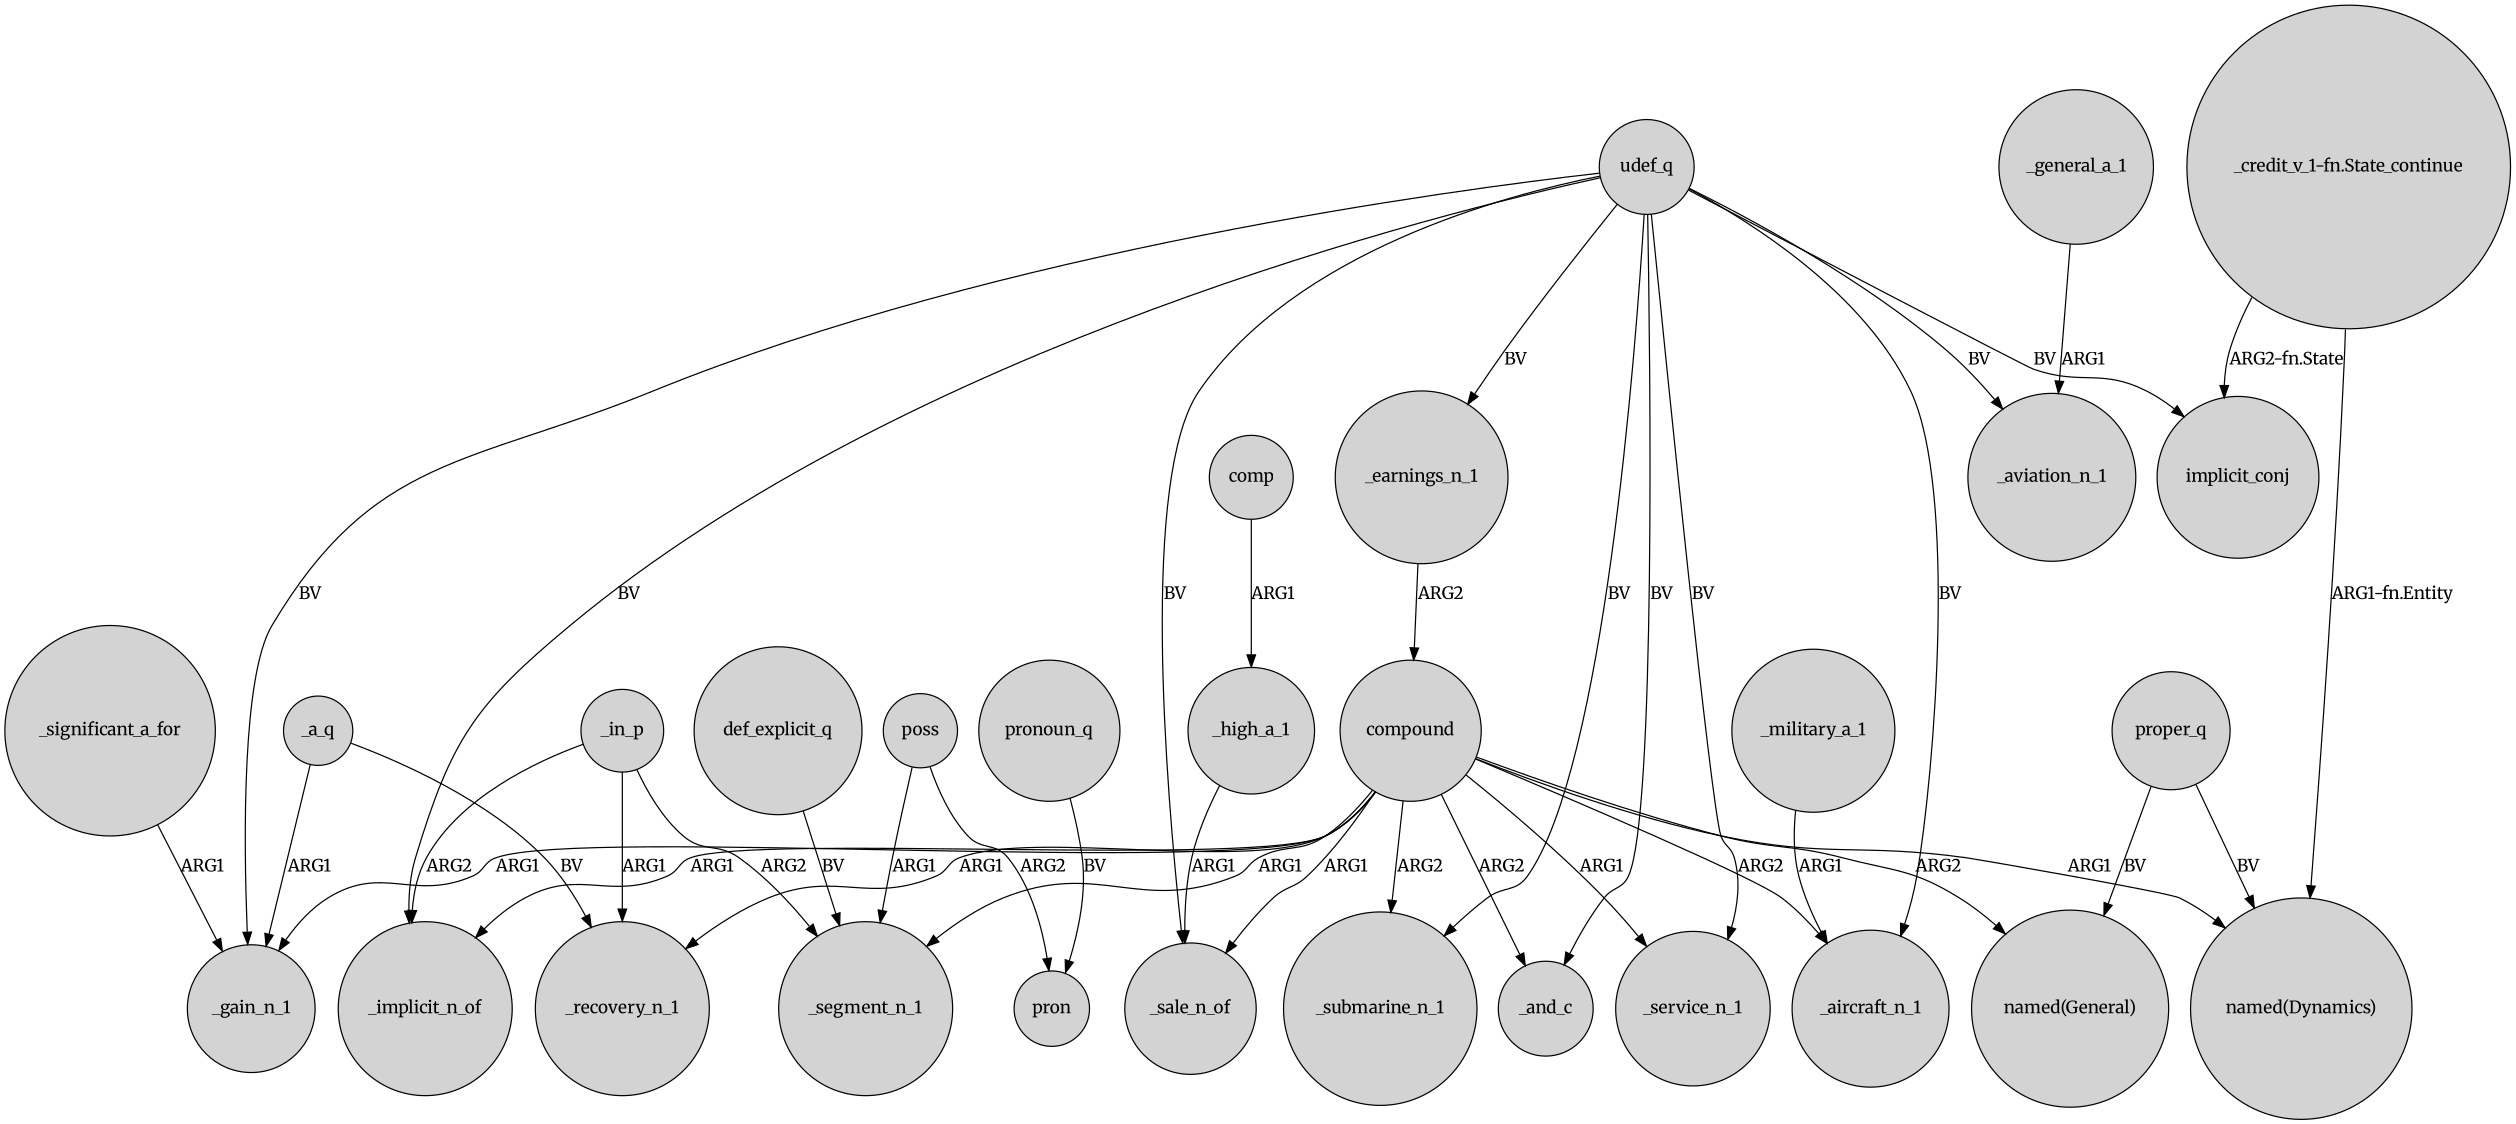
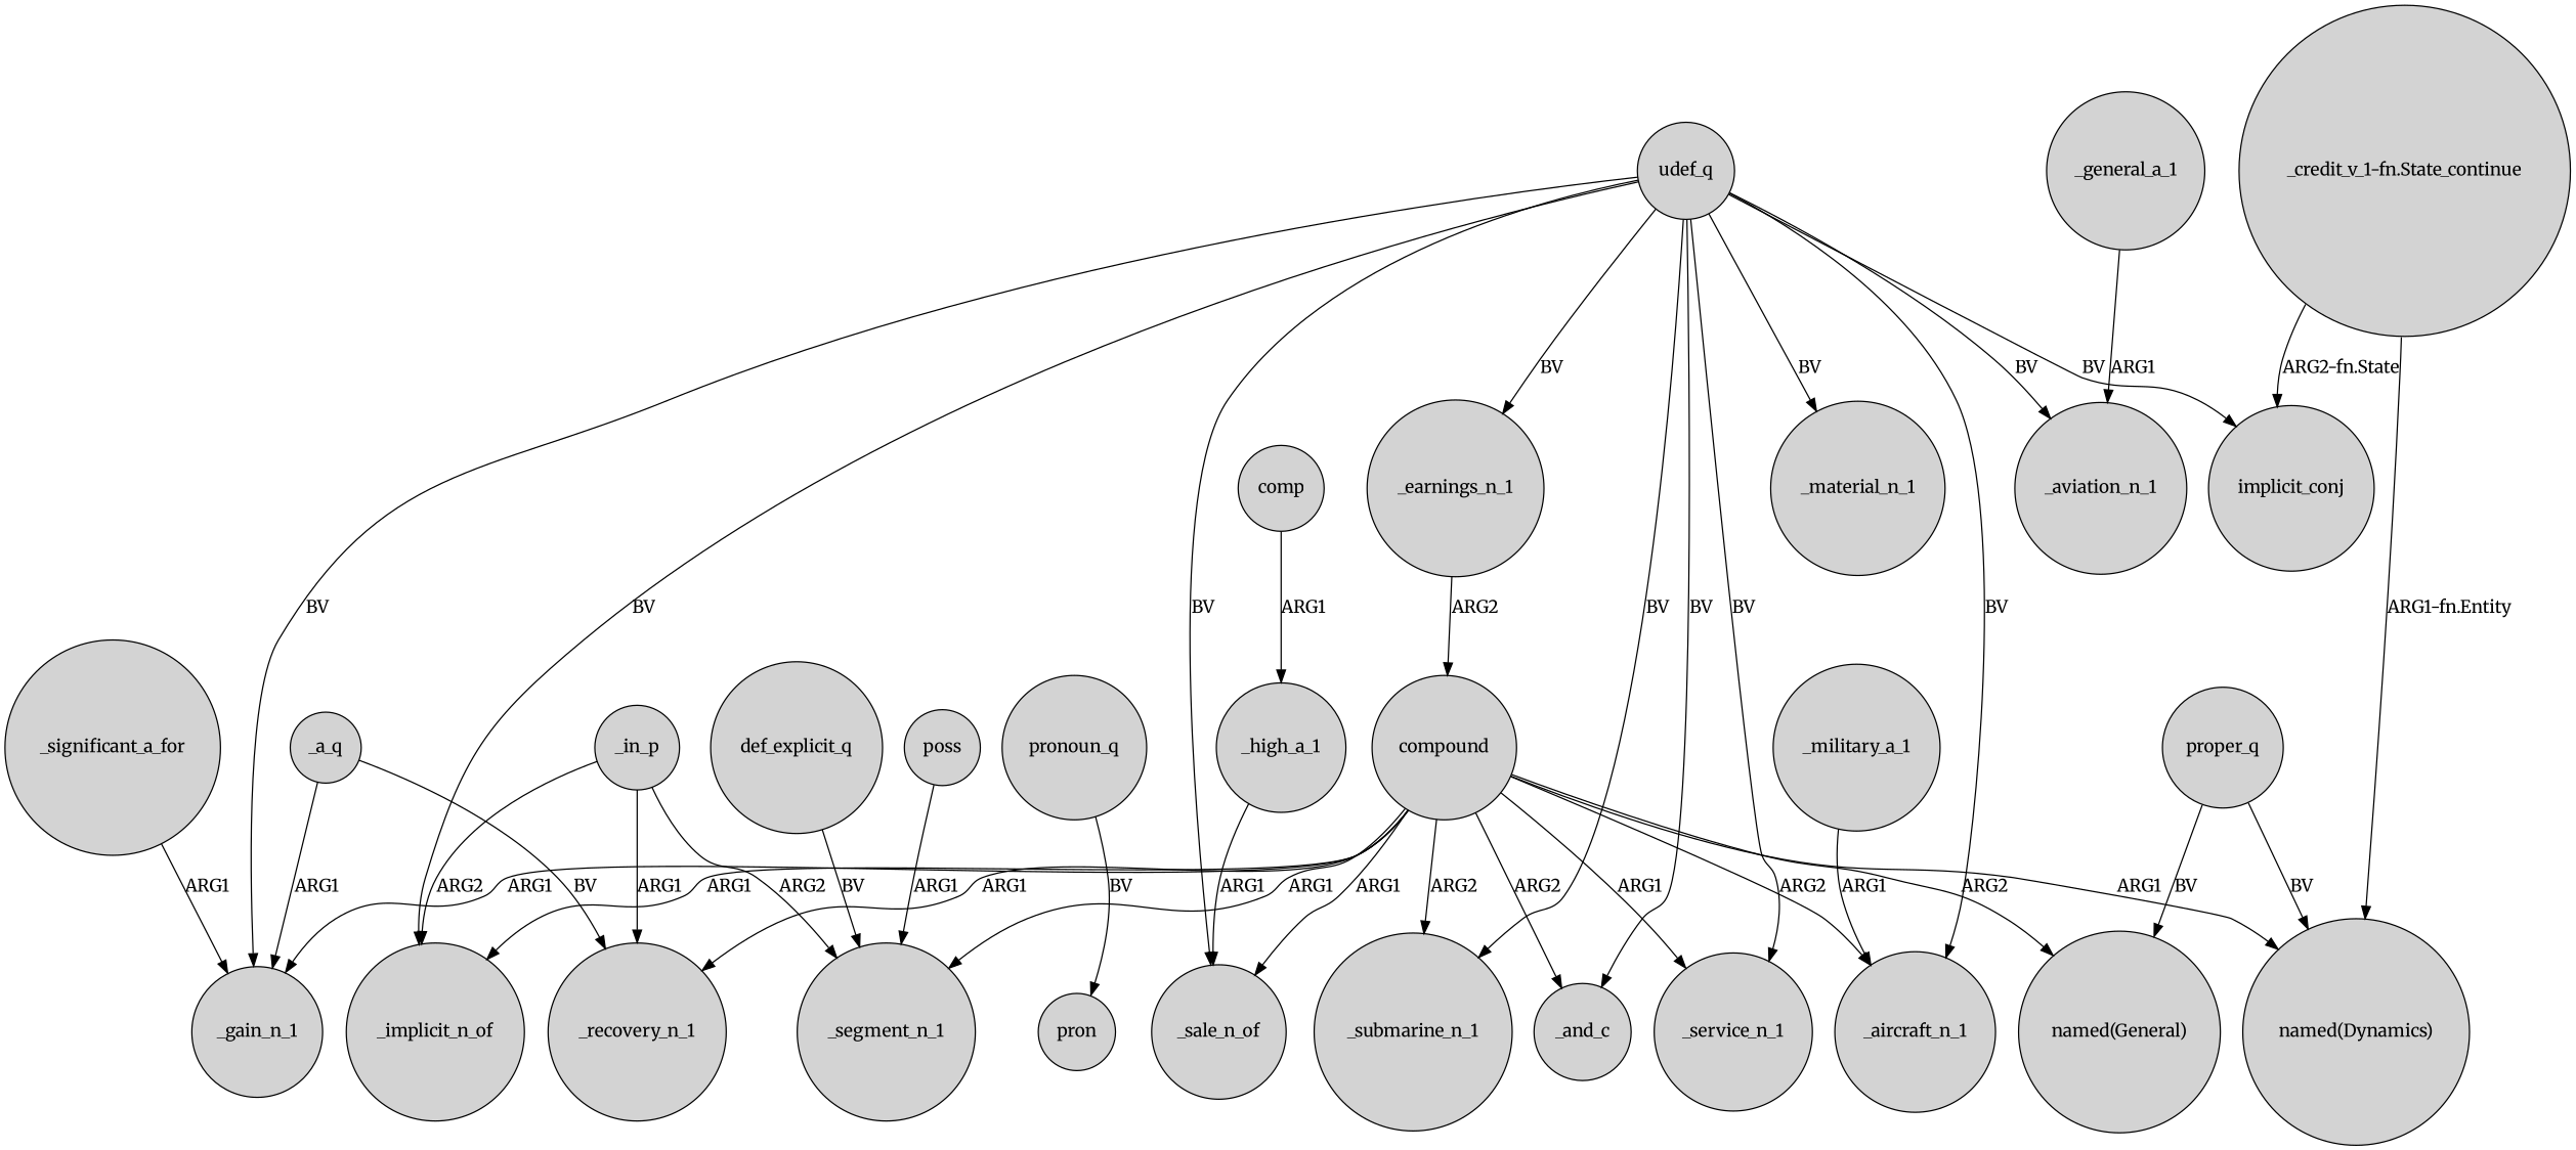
  digraph {
    fontname=Merriweather
    node [fontname=Merriweather shape=circle style=filled]
    edge [fontname=Merriweather]
    _significant_a_for
    _gain_n_1
    udef_q
    _service_n_1
    n5 [label=_implicit_n_of]
+   _material_n_1
    _sale_n_of
    _submarine_n_1
    _aviation_n_1
    _and_c
    _aircraft_n_1
    _earnings_n_1
    implicit_conj
    compound
    _in_p
    _recovery_n_1
    _segment_n_1
    _a_q
    _high_a_1
    "named(Dynamics)"
    "named(General)"
    _military_a_1
    pronoun_q
    pron
    proper_q
    poss
    "_credit_v_1-fn.State_continue"
    comp
    def_explicit_q
    _general_a_1
    _significant_a_for -> _gain_n_1 [label=ARG1]
    udef_q -> _gain_n_1 [label=BV]
    udef_q -> _service_n_1 [label=BV]
    udef_q -> n5 [label=BV]
+   udef_q -> _material_n_1 [label=BV]
    udef_q -> _sale_n_of [label=BV]
    udef_q -> _submarine_n_1 [label=BV]
    udef_q -> _aviation_n_1 [label=BV]
    udef_q -> _and_c [label=BV]
    udef_q -> _aircraft_n_1 [label=BV]
    udef_q -> _earnings_n_1 [label=BV]
    udef_q -> implicit_conj [label=BV]
    _earnings_n_1 -> compound [label=ARG2]
    compound -> _gain_n_1 [label=ARG1]
    compound -> _service_n_1 [label=ARG1]
    compound -> n5 [label=ARG1]
    compound -> _sale_n_of [label=ARG1]
    compound -> _submarine_n_1 [label=ARG2]
    compound -> _and_c [label=ARG2]
    compound -> _aircraft_n_1 [label=ARG2]
    compound -> _recovery_n_1 [label=ARG1]
    compound -> _segment_n_1 [label=ARG1]
    compound -> "named(Dynamics)" [label=ARG1]
    compound -> "named(General)" [label=ARG2]
    _in_p -> n5 [label=ARG2]
    _in_p -> _recovery_n_1 [label=ARG1]
    _in_p -> _segment_n_1 [label=ARG2]
    _a_q -> _gain_n_1 [label=ARG1]
    _a_q -> _recovery_n_1 [label=BV]
    _high_a_1 -> _sale_n_of [label=ARG1]
    _military_a_1 -> _aircraft_n_1 [label=ARG1]
    pronoun_q -> pron [label=BV]
    proper_q -> "named(Dynamics)" [label=BV]
    proper_q -> "named(General)" [label=BV]
    poss -> _segment_n_1 [label=ARG1]
-   poss -> pron [label=ARG2]
    "_credit_v_1-fn.State_continue" -> implicit_conj [label="ARG2-fn.State"]
    "_credit_v_1-fn.State_continue" -> "named(Dynamics)" [label="ARG1-fn.Entity"]
    comp -> _high_a_1 [label=ARG1]
    def_explicit_q -> _segment_n_1 [label=BV]
    _general_a_1 -> _aviation_n_1 [label=ARG1]
  }
